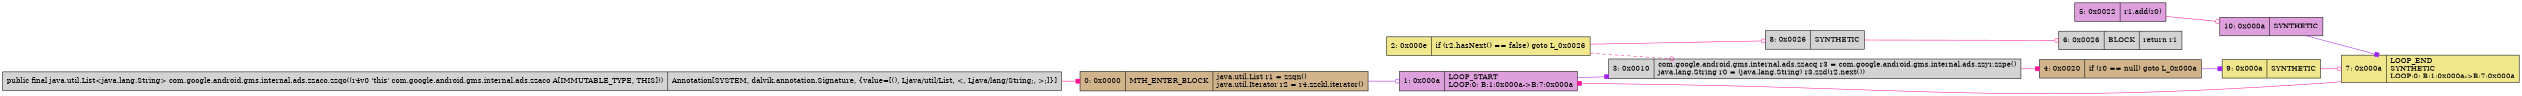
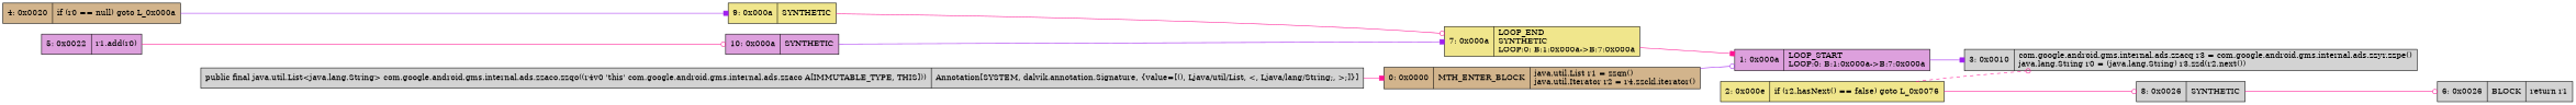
  digraph {
    rankdir=LR
    node [fillcolor=lightgrey shape=record style=filled]
    edge [arrowhead=odot color=deeppink]
    n1 [fillcolor=tan label="{0\:\ 0x0000|MTH_ENTER_BLOCK\l|java.util.List r1 = zzqn()\ljava.util.Iterator r2 = r4.zzckl.iterator()\l}"]
    n2 [fillcolor=plum label="{1\:\ 0x000a|LOOP_START\lLOOP:0: B:1:0x000a\-\>B:7:0x000a\l}"]
    n3 [label="{3\:\ 0x0010|com.google.android.gms.internal.ads.zzacq r3 = com.google.android.gms.internal.ads.zzyr.zzpe()\ljava.lang.String r0 = (java.lang.String) r3.zzd(r2.next())\l}"]
-   n4 [fillcolor=khaki label="{2\:\ 0x000e|if (r2.hasNext() == false) goto L_0x0026\l}"]
+   n4 [fillcolor=khaki label="{2\:\ 0x000e|if (r2.hasNext() == false) goto L_0x0076\l}"]
    n5 [label="{8\:\ 0x0026|SYNTHETIC\l}"]
    n6 [fillcolor=tan label="{4\:\ 0x0020|if (r0 == null) goto L_0x000a\l}"]
    n7 [label="{6\:\ 0x0026|BLOCK\l|return r1\l}"]
    n8 [fillcolor=khaki label="{9\:\ 0x000a|SYNTHETIC\l}"]
    n9 [fillcolor=plum label="{5\:\ 0x0022|r1.add(r0)\l}"]
    n10 [fillcolor=plum label="{10\:\ 0x000a|SYNTHETIC\l}"]
    n11 [fillcolor=khaki label="{7\:\ 0x000a|LOOP_END\lSYNTHETIC\lLOOP:0: B:1:0x000a\-\>B:7:0x000a\l}"]
    n12 [label="{public final java.util.List\<java.lang.String\> com.google.android.gms.internal.ads.zzaco.zzqo((r4v0 'this' com.google.android.gms.internal.ads.zzaco A[IMMUTABLE_TYPE, THIS]))  | Annotation[SYSTEM, dalvik.annotation.Signature, \{value=[(), Ljava\/util\/List, \<, Ljava\/lang\/String;, \>;]\}]\l}"]
    n1 -> n2 [color=purple]
    n2 -> n3 [arrowhead=box color=purple]
-   n3 -> n6 [arrowhead=box]
    n4 -> n3 [style=dashed]
    n4 -> n5
    n5 -> n7
    n6 -> n8 [arrowhead=box color=purple]
    n8 -> n11
    n9 -> n10
    n10 -> n11 [arrowhead=box color=purple]
    n11 -> n2 [arrowhead=box]
    n12 -> n1 [arrowhead=box]
  }
